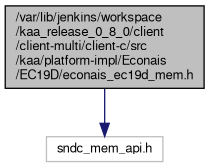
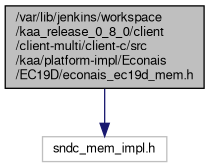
  digraph {
    node [fontname=FreeSans fontsize=10 shape=record]
    n1 [color=black fillcolor=grey75 fontcolor=black height=0.2 label="/var/lib/jenkins/workspace\l/kaa_release_0_8_0/client\l/client-multi/client-c/src\l/kaa/platform-impl/Econais\l/EC19D/econais_ec19d_mem.h" style=filled width=0.4]
-   n2 [color=grey75 height=0.2 label="sndc_mem_api.h" width=0.4]
+   n2 [color=grey75 height=0.2 label="sndc_mem_impl.h" width=0.4]
    n1 -> n2 [color=midnightblue fontname=FreeSans fontsize=10 labelfontname=FreeSans labelfontsize=10 style=solid]
  }
